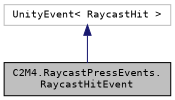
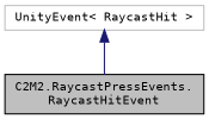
  digraph {
    fontname="DejaVu Sans Mono"
    node [fontname="DejaVu Sans Mono" fontsize=10 shape=record style=filled]
-   n1 [color=black fillcolor=grey75 fontcolor=black height=0.2 label="C2M4.RaycastPressEvents.\lRaycastHitEvent" width=0.4]
+   n1 [color=black fillcolor=grey75 fontcolor=black height=0.2 label="C2M2.RaycastPressEvents.\lRaycastHitEvent" width=0.4]
    n2 [color=grey75 fillcolor=white height=0.2 label="UnityEvent\< RaycastHit \>" width=0.4]
    n2 -> n1 [color=midnightblue dir=back fontname="DejaVu Sans Mono" fontsize=10 labelfontname=Helvetica labelfontsize=10 style=solid]
  }
